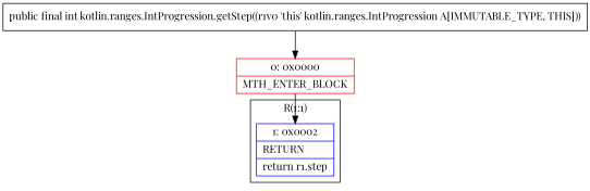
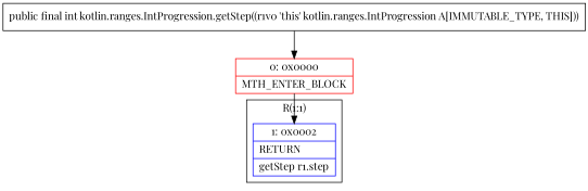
  digraph {
    fontname="Playfair Display"
    node [shape=record fontname="Playfair Display"]
    edge [fontname="Playfair Display"]
-   n1 [color=blue label="{1\:\ 0x0002|RETURN\l|return r1.step\l}"]
+   n1 [color=blue label="{1\:\ 0x0002|RETURN\l|getStep r1.step\l}"]
    n2 [color=red label="{0\:\ 0x0000|MTH_ENTER_BLOCK\l}"]
    n3 [label="{public final int kotlin.ranges.IntProgression.getStep((r1v0 'this' kotlin.ranges.IntProgression A[IMMUTABLE_TYPE, THIS])) }"]
    subgraph cluster_1 {
      label="R(1:1)"
      n1
    }
    n2 -> n1
    n3 -> n2
  }
